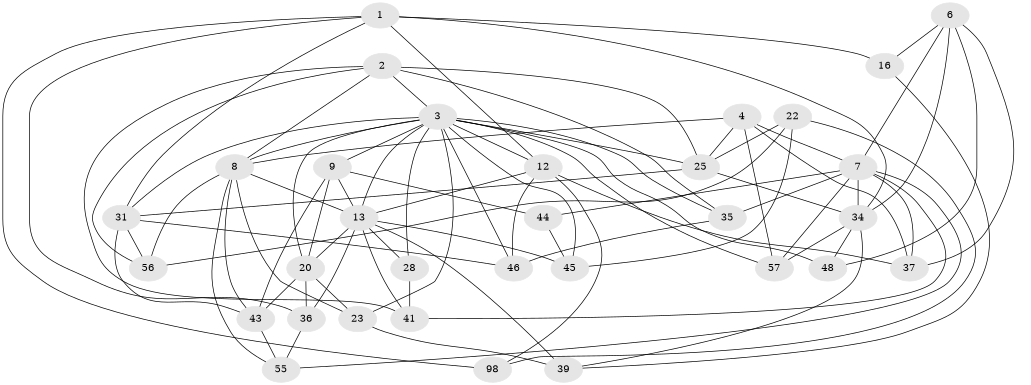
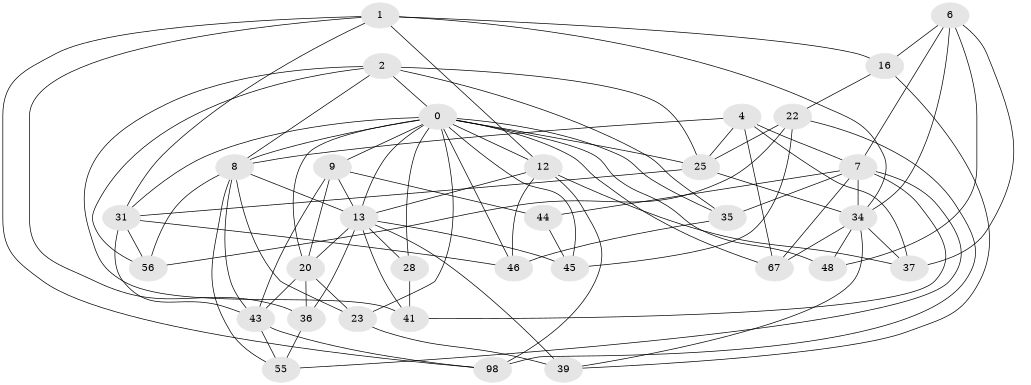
  graph {
    node [color=gray90 style=filled]
    1 [super="+17"]
    12 [super="+14"]
    16
    31 [super="+56"]
    34 [super="+38+40+52"]
    36
    n7 [label=98]
    13 [super="+33+32"]
    46
    37
    39
    22 [super="+50"]
    n13 [label=56]
    43 [super="+54"]
    48
-   57
+   57 [label=67]
    55
    2 [super="+61"]
-   3 [super="+19+11+10+5"]
+   3 [super="+19+11+10+5" label=0]
    8 [super="+30+62"]
    25 [super="+59"]
    35
    41
    9 [super="+27"]
    20 [super="+24+21"]
    23
    28
    45 [super="+47"]
    44
    4 [super="+49"]
    7 [super="+26+53"]
    6 [super="+60"]
    1 -- 12
    1 -- 16
    1 -- 31
    1 -- 34
    1 -- 36
    1 -- n7
    12 -- n7
    12 -- 13
    12 -- 46
    12 -- 37
    16 -- 39
+   16 -- 22
    31 -- 46
    31 -- n13
    31 -- 43
-   7 -- 37
+   34 -- 37
    34 -- 39
    34 -- 48
    34 -- 57
    36 -- 55
    13 -- 36
    13 -- 39
    13 -- 41
    13 -- 20
    13 -- 28
    13 -- 45
    22 -- n7
    22 -- n13
    22 -- 25
    22 -- 45 [weight=2]
+   43 -- n7
    43 -- 55
    2 -- n13
    2 -- 3
    2 -- 8
    2 -- 25
    2 -- 35
    2 -- 41
    3 -- 12
    3 -- 31
    3 -- 13
    3 -- 46
    3 -- 48 [weight=2]
    3 -- 57
    3 -- 8
    3 -- 25
    3 -- 35
    3 -- 9
    3 -- 20
    3 -- 23
    3 -- 28 [weight=2]
    3 -- 45 [weight=2]
    8 -- 13
    8 -- n13
    8 -- 43
    8 -- 55
    8 -- 23
    25 -- 31
    25 -- 34
    35 -- 46
    9 -- 13
    9 -- 43
    9 -- 20
    9 -- 44
    20 -- 36
    20 -- 43
    20 -- 23
    23 -- 39
    28 -- 41
    44 -- 45
    4 -- 37
    4 -- 57
    4 -- 8 [weight=2]
    4 -- 25
    4 -- 7
    7 -- 34 [weight=2]
    7 -- 57
    7 -- 55
    7 -- 35
    7 -- 41
    7 -- 44 [weight=2]
    6 -- 16
    6 -- 34 [weight=2]
    6 -- 37
    6 -- 48
    6 -- 7
  }
